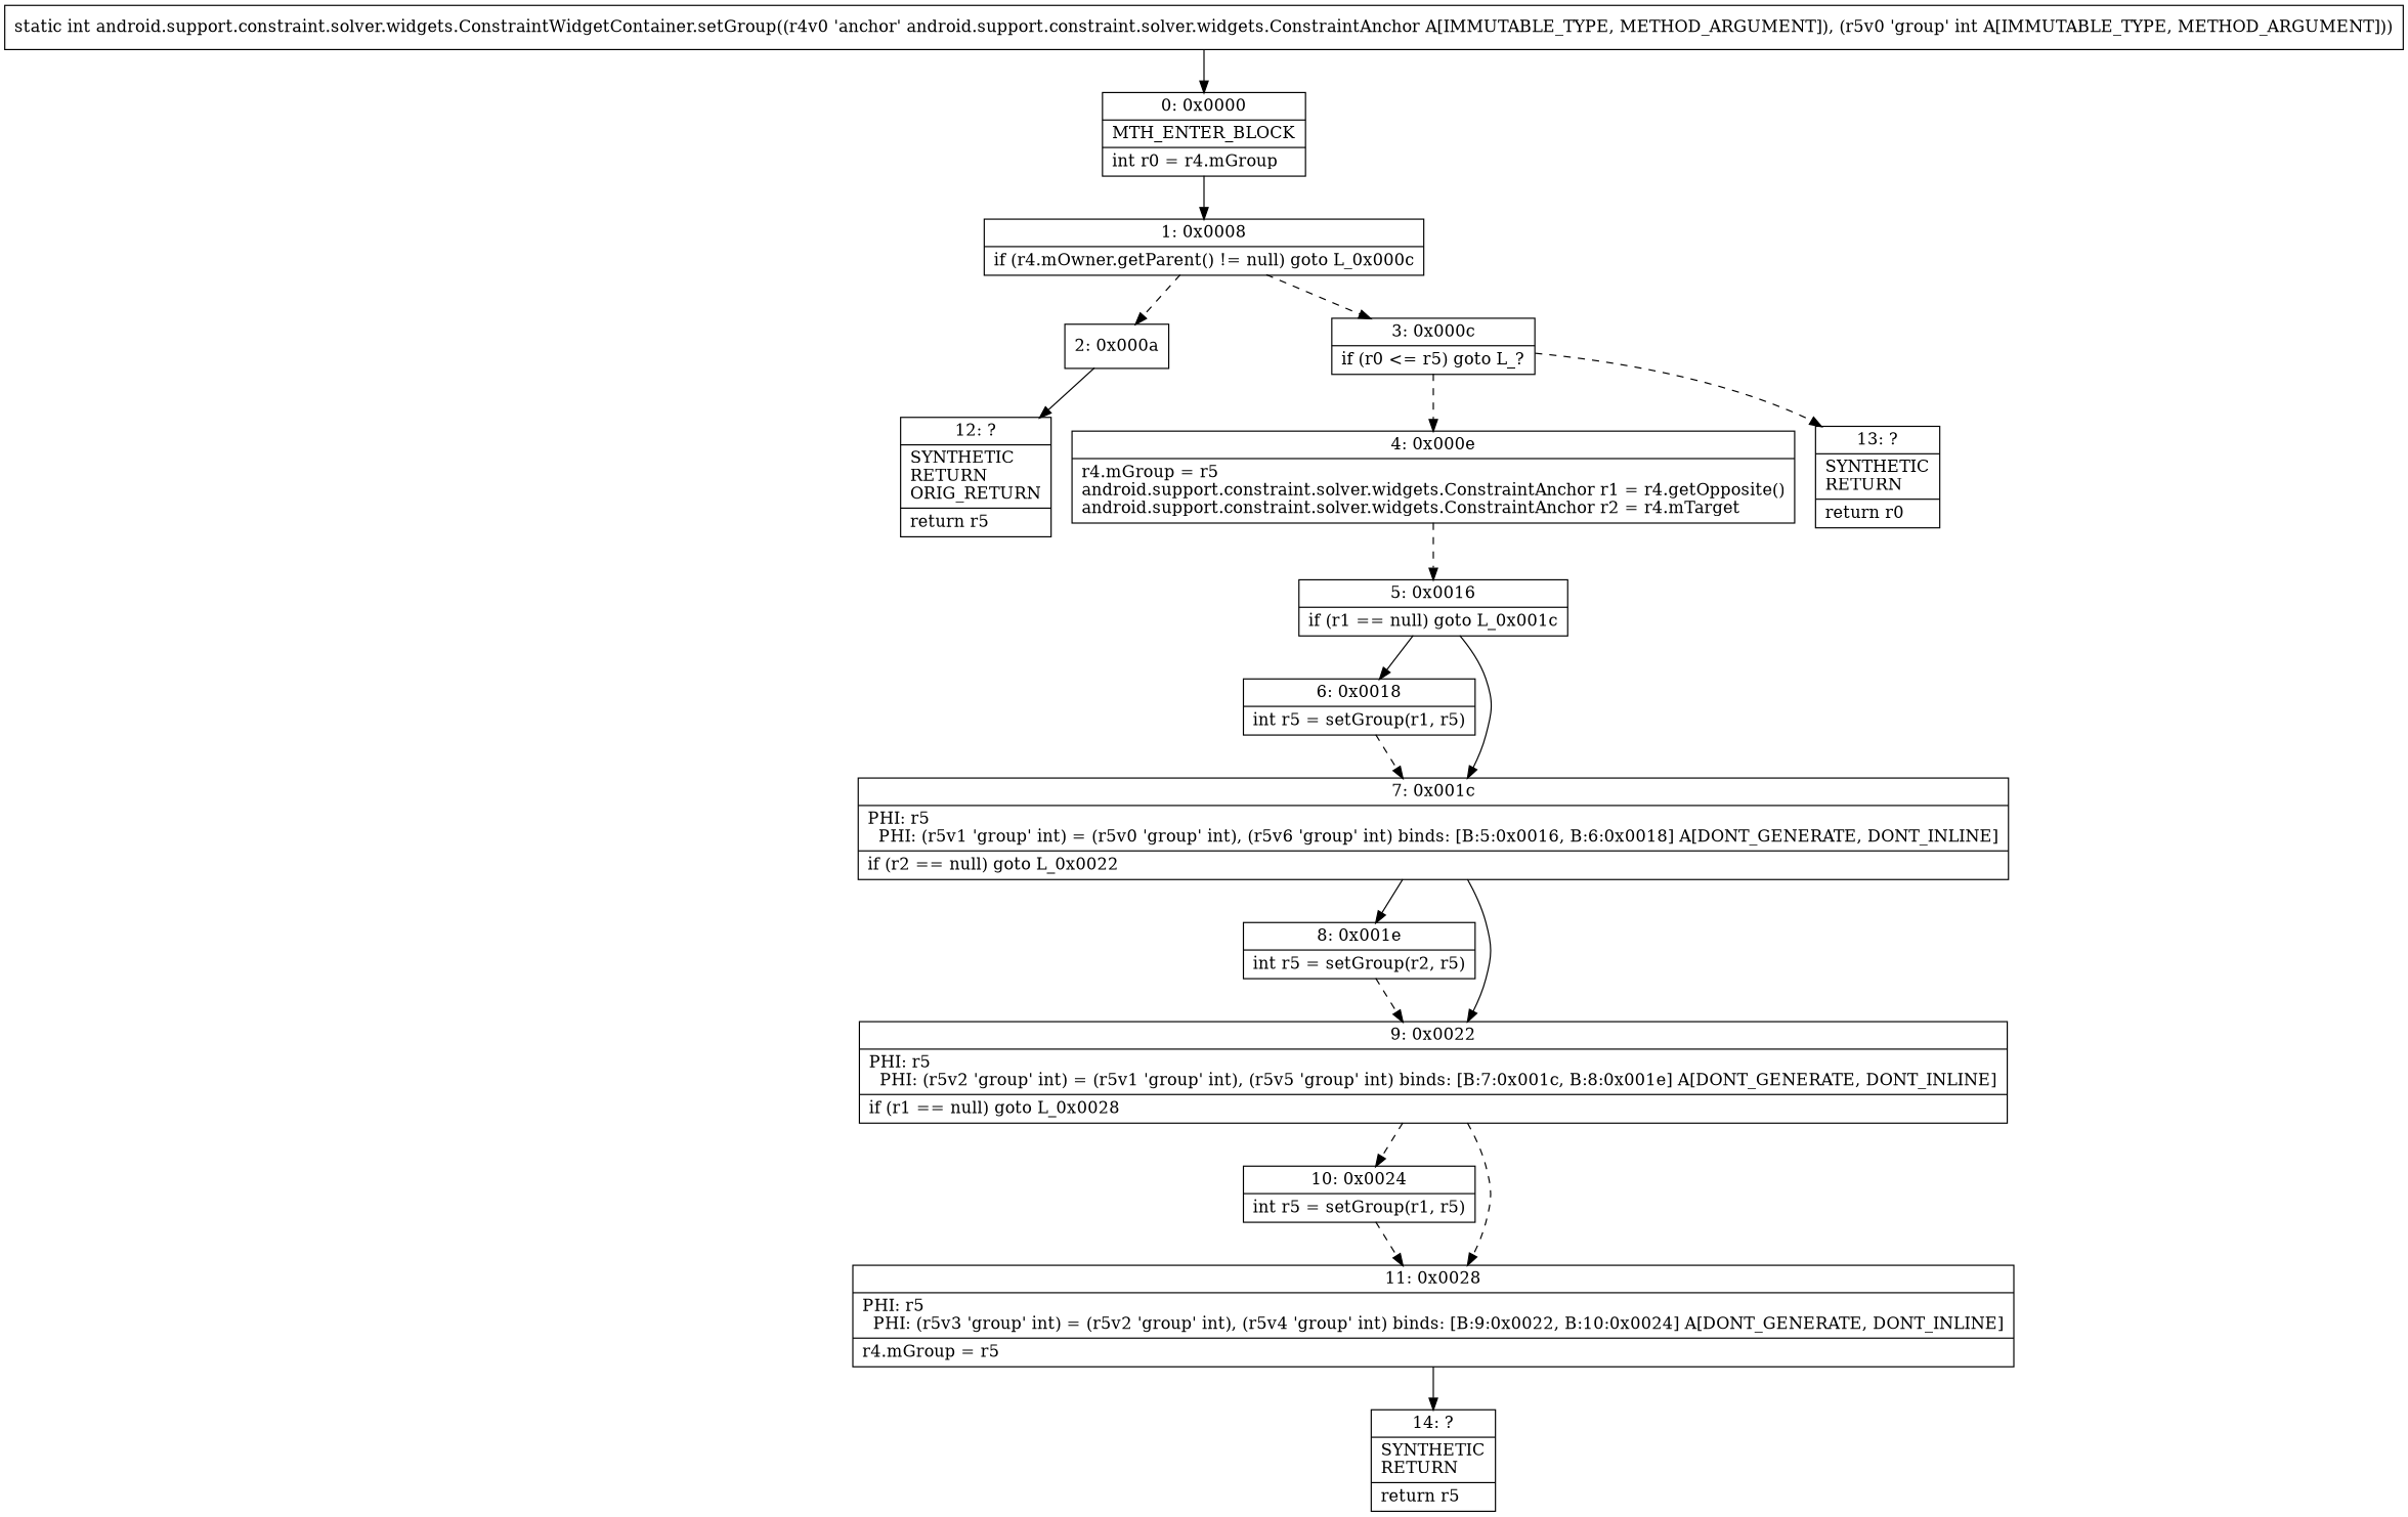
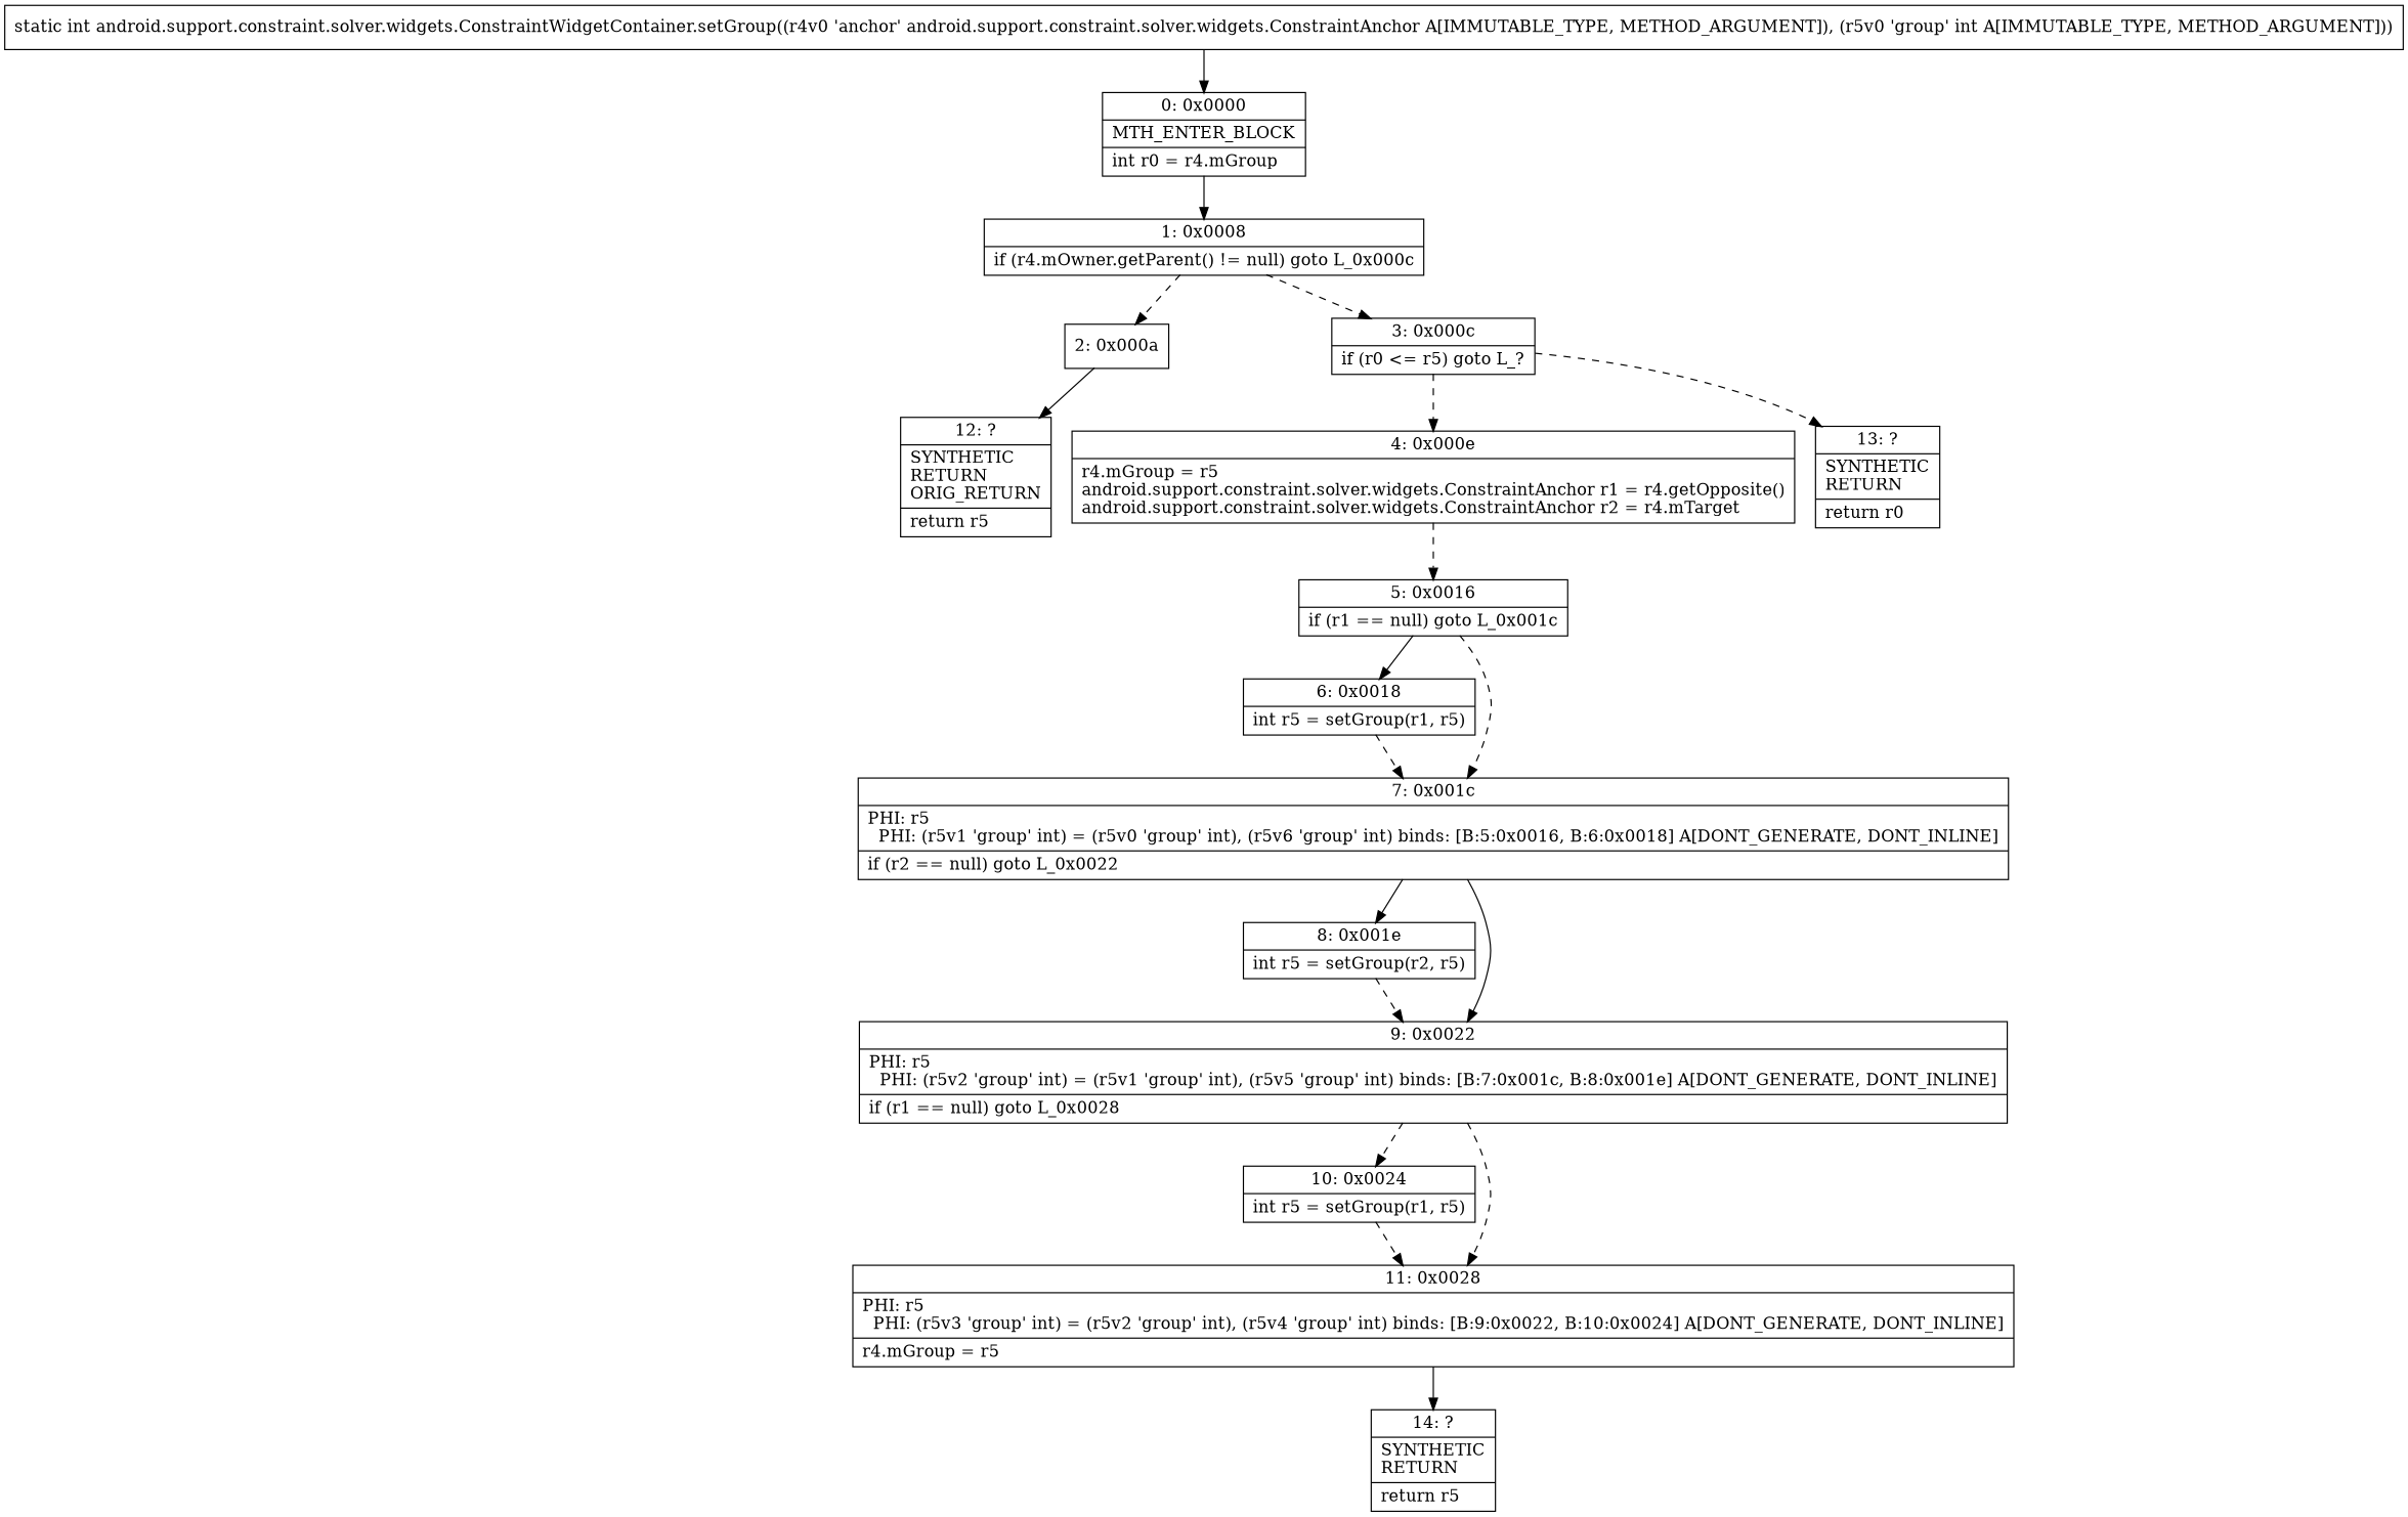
  digraph {
    node [shape=record]
    edge [style=dashed]
    n1 [label="{0\:\ 0x0000|MTH_ENTER_BLOCK\l|int r0 = r4.mGroup\l}"]
    n2 [label="{1\:\ 0x0008|if (r4.mOwner.getParent() != null) goto L_0x000c\l}"]
    n3 [label="{2\:\ 0x000a}"]
    n4 [label="{3\:\ 0x000c|if (r0 \<= r5) goto L_?\l}"]
    n5 [label="{12\:\ ?|SYNTHETIC\lRETURN\lORIG_RETURN\l|return r5\l}"]
    n6 [label="{4\:\ 0x000e|r4.mGroup = r5\landroid.support.constraint.solver.widgets.ConstraintAnchor r1 = r4.getOpposite()\landroid.support.constraint.solver.widgets.ConstraintAnchor r2 = r4.mTarget\l}"]
    n7 [label="{13\:\ ?|SYNTHETIC\lRETURN\l|return r0\l}"]
    n8 [label="{5\:\ 0x0016|if (r1 == null) goto L_0x001c\l}"]
    n9 [label="{6\:\ 0x0018|int r5 = setGroup(r1, r5)\l}"]
    n10 [label="{7\:\ 0x001c|PHI: r5 \l  PHI: (r5v1 'group' int) = (r5v0 'group' int), (r5v6 'group' int) binds: [B:5:0x0016, B:6:0x0018] A[DONT_GENERATE, DONT_INLINE]\l|if (r2 == null) goto L_0x0022\l}"]
    n11 [label="{8\:\ 0x001e|int r5 = setGroup(r2, r5)\l}"]
    n12 [label="{9\:\ 0x0022|PHI: r5 \l  PHI: (r5v2 'group' int) = (r5v1 'group' int), (r5v5 'group' int) binds: [B:7:0x001c, B:8:0x001e] A[DONT_GENERATE, DONT_INLINE]\l|if (r1 == null) goto L_0x0028\l}"]
    n13 [label="{10\:\ 0x0024|int r5 = setGroup(r1, r5)\l}"]
    n14 [label="{11\:\ 0x0028|PHI: r5 \l  PHI: (r5v3 'group' int) = (r5v2 'group' int), (r5v4 'group' int) binds: [B:9:0x0022, B:10:0x0024] A[DONT_GENERATE, DONT_INLINE]\l|r4.mGroup = r5\l}"]
    n15 [label="{14\:\ ?|SYNTHETIC\lRETURN\l|return r5\l}"]
    n16 [label="{static int android.support.constraint.solver.widgets.ConstraintWidgetContainer.setGroup((r4v0 'anchor' android.support.constraint.solver.widgets.ConstraintAnchor A[IMMUTABLE_TYPE, METHOD_ARGUMENT]), (r5v0 'group' int A[IMMUTABLE_TYPE, METHOD_ARGUMENT])) }"]
    n1 -> n2 [style=solid]
    n2 -> n3
    n2 -> n4
    n3 -> n5 [style=solid]
    n4 -> n6
    n4 -> n7
    n6 -> n8
    n8 -> n9 [style=solid]
-   n8 -> n10 [style=solid]
+   n8 -> n10
    n9 -> n10
    n10 -> n11 [style=solid]
    n10 -> n12 [style=solid]
    n11 -> n12
    n12 -> n13
    n12 -> n14
    n13 -> n14
    n14 -> n15 [style=solid]
    n16 -> n1 [style=solid]
  }
